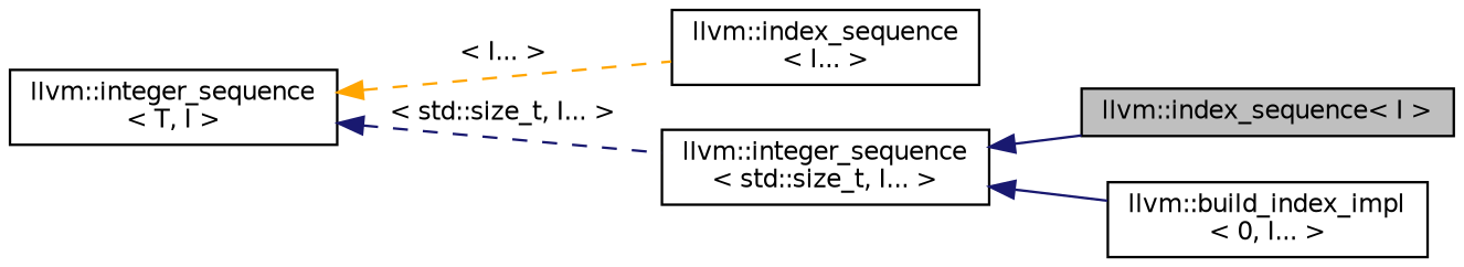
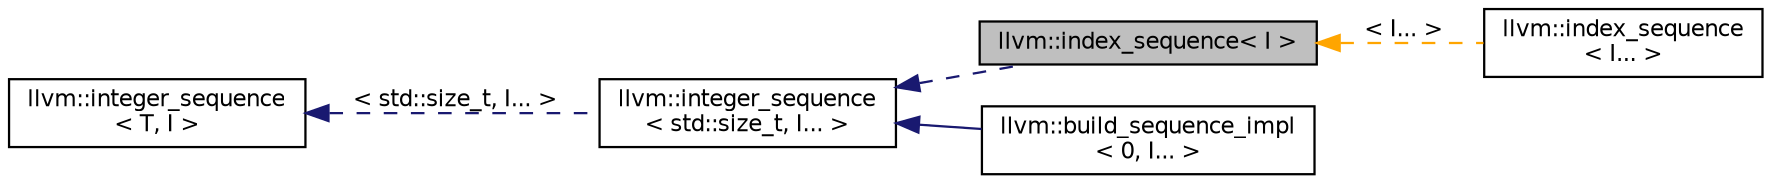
  digraph {
    rankdir=LR
    node [color=black fontname=Helvetica fontsize=10 shape=box]
    edge [color=midnightblue dir=back fontname=Helvetica fontsize=10 labelfontname=Helvetica labelfontsize=10 style=dashed]
    n1 [fillcolor=grey75 fontcolor=black height=0.2 label="llvm::index_sequence\< I \>" style=filled width=0.4]
    n2 [height=0.2 label="llvm::index_sequence\l\< I... \>" width=0.4]
    n3 [height=0.2 label="llvm::integer_sequence\l\< std::size_t, I... \>" width=0.4]
-   n4 [height=0.2 label="llvm::build_index_impl\l\< 0, I... \>" width=0.4]
+   n4 [height=0.2 label="llvm::build_sequence_impl\l\< 0, I... \>" width=0.4]
    n5 [height=0.2 label="llvm::integer_sequence\l\< T, I \>" width=0.4]
-   n5 -> n2 [color=orange label=" \< I... \>"]
-   n3 -> n1 [style=solid]
+   n1 -> n2 [color=orange label=" \< I... \>"]
+   n3 -> n1
    n3 -> n4 [style=solid]
    n5 -> n3 [label=" \< std::size_t, I... \>"]
  }
